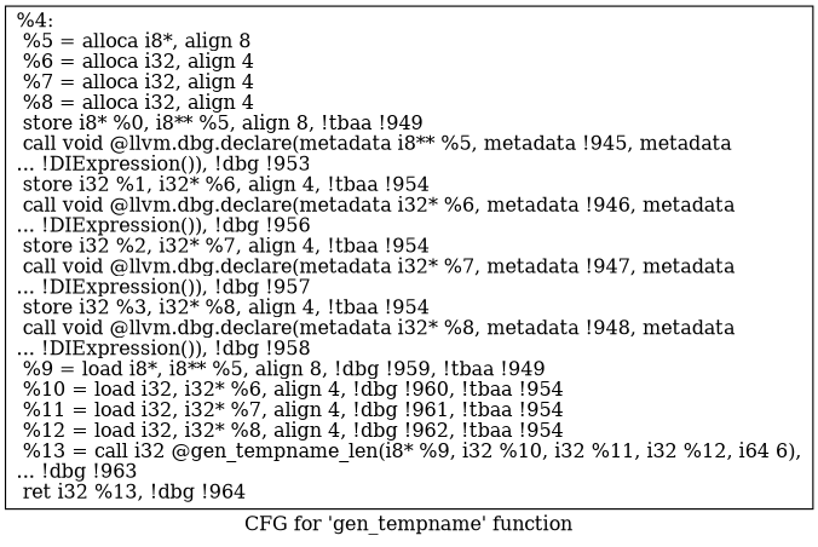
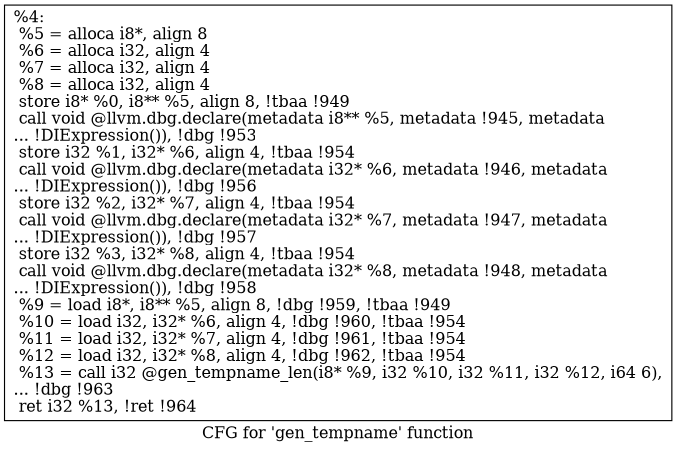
  digraph {
    label="CFG for 'gen_tempname' function"
-   n1 [label="{%4:\l  %5 = alloca i8*, align 8\l  %6 = alloca i32, align 4\l  %7 = alloca i32, align 4\l  %8 = alloca i32, align 4\l  store i8* %0, i8** %5, align 8, !tbaa !949\l  call void @llvm.dbg.declare(metadata i8** %5, metadata !945, metadata\l... !DIExpression()), !dbg !953\l  store i32 %1, i32* %6, align 4, !tbaa !954\l  call void @llvm.dbg.declare(metadata i32* %6, metadata !946, metadata\l... !DIExpression()), !dbg !956\l  store i32 %2, i32* %7, align 4, !tbaa !954\l  call void @llvm.dbg.declare(metadata i32* %7, metadata !947, metadata\l... !DIExpression()), !dbg !957\l  store i32 %3, i32* %8, align 4, !tbaa !954\l  call void @llvm.dbg.declare(metadata i32* %8, metadata !948, metadata\l... !DIExpression()), !dbg !958\l  %9 = load i8*, i8** %5, align 8, !dbg !959, !tbaa !949\l  %10 = load i32, i32* %6, align 4, !dbg !960, !tbaa !954\l  %11 = load i32, i32* %7, align 4, !dbg !961, !tbaa !954\l  %12 = load i32, i32* %8, align 4, !dbg !962, !tbaa !954\l  %13 = call i32 @gen_tempname_len(i8* %9, i32 %10, i32 %11, i32 %12, i64 6),\l... !dbg !963\l  ret i32 %13, !dbg !964\l}" shape=record]
+   n1 [label="{%4:\l  %5 = alloca i8*, align 8\l  %6 = alloca i32, align 4\l  %7 = alloca i32, align 4\l  %8 = alloca i32, align 4\l  store i8* %0, i8** %5, align 8, !tbaa !949\l  call void @llvm.dbg.declare(metadata i8** %5, metadata !945, metadata\l... !DIExpression()), !dbg !953\l  store i32 %1, i32* %6, align 4, !tbaa !954\l  call void @llvm.dbg.declare(metadata i32* %6, metadata !946, metadata\l... !DIExpression()), !dbg !956\l  store i32 %2, i32* %7, align 4, !tbaa !954\l  call void @llvm.dbg.declare(metadata i32* %7, metadata !947, metadata\l... !DIExpression()), !dbg !957\l  store i32 %3, i32* %8, align 4, !tbaa !954\l  call void @llvm.dbg.declare(metadata i32* %8, metadata !948, metadata\l... !DIExpression()), !dbg !958\l  %9 = load i8*, i8** %5, align 8, !dbg !959, !tbaa !949\l  %10 = load i32, i32* %6, align 4, !dbg !960, !tbaa !954\l  %11 = load i32, i32* %7, align 4, !dbg !961, !tbaa !954\l  %12 = load i32, i32* %8, align 4, !dbg !962, !tbaa !954\l  %13 = call i32 @gen_tempname_len(i8* %9, i32 %10, i32 %11, i32 %12, i64 6),\l... !dbg !963\l  ret i32 %13, !ret !964\l}" shape=record]
  }
